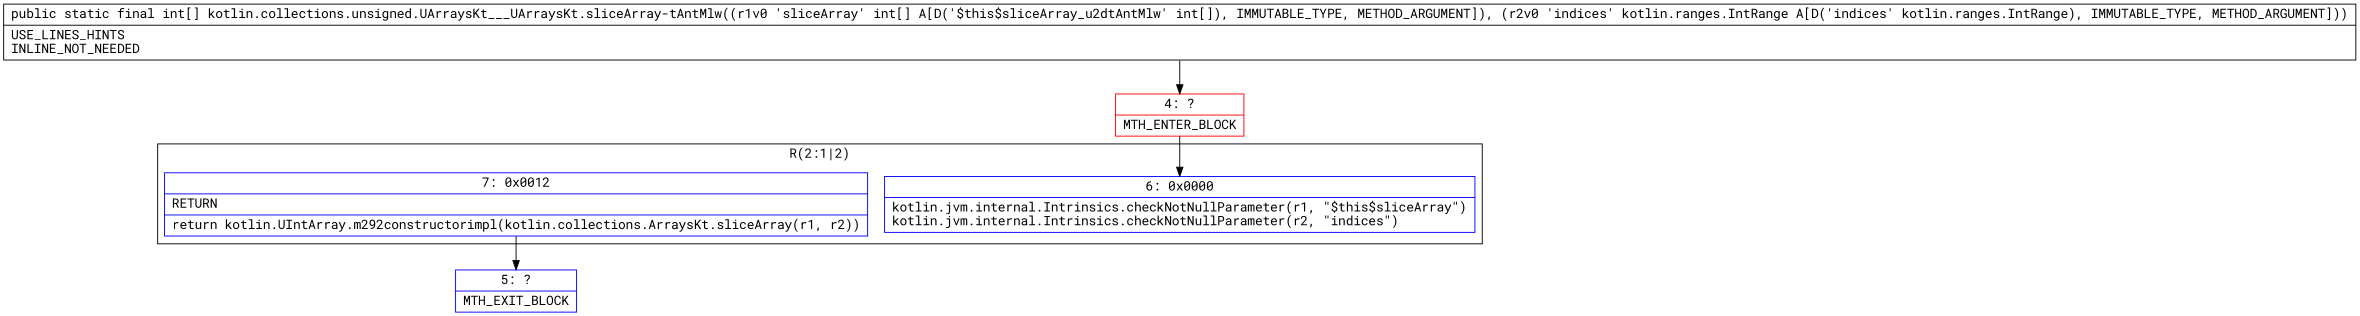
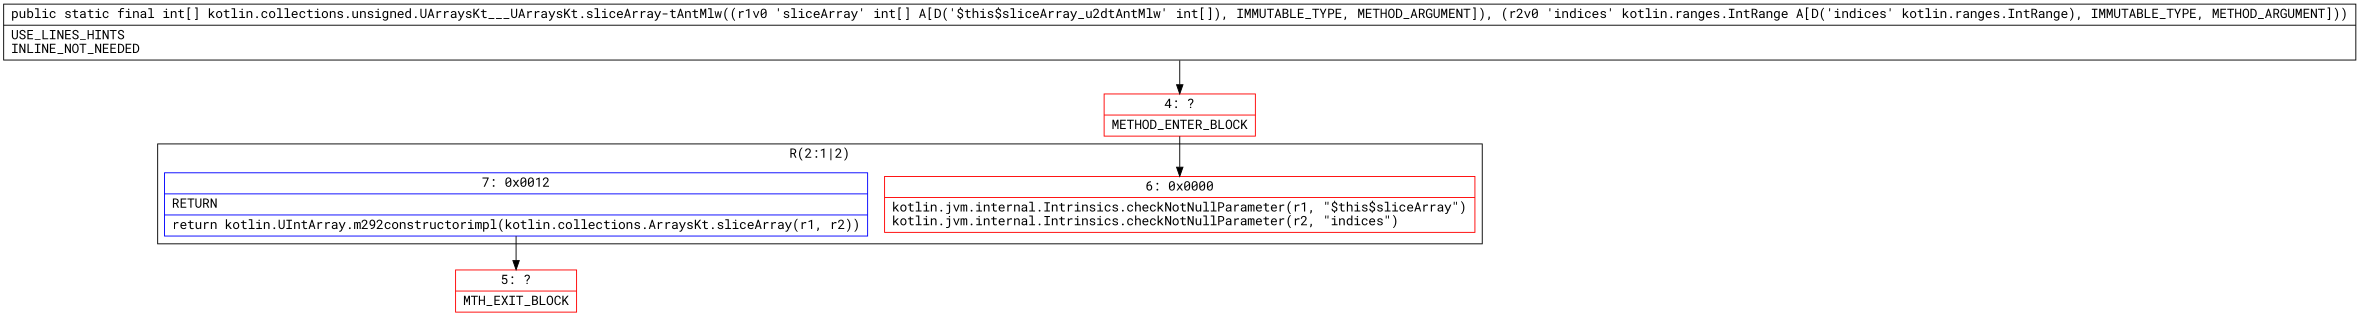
  digraph {
    fontname="Roboto Mono"
    node [color=blue fontname="Roboto Mono" shape=record]
    edge [fontname="Roboto Mono"]
-   n1 [label="{6\:\ 0x0000|kotlin.jvm.internal.Intrinsics.checkNotNullParameter(r1, \"$this$sliceArray\")\lkotlin.jvm.internal.Intrinsics.checkNotNullParameter(r2, \"indices\")\l}"]
+   n1 [color=red label="{6\:\ 0x0000|kotlin.jvm.internal.Intrinsics.checkNotNullParameter(r1, \"$this$sliceArray\")\lkotlin.jvm.internal.Intrinsics.checkNotNullParameter(r2, \"indices\")\l}"]
    n2 [label="{7\:\ 0x0012|RETURN\l|return kotlin.UIntArray.m292constructorimpl(kotlin.collections.ArraysKt.sliceArray(r1, r2))\l}"]
-   n3 [label="{5\:\ ?|MTH_EXIT_BLOCK\l}"]
-   n4 [color=red label="{4\:\ ?|MTH_ENTER_BLOCK\l}"]
+   n3 [color=red label="{5\:\ ?|MTH_EXIT_BLOCK\l}"]
+   n4 [color=red label="{4\:\ ?|METHOD_ENTER_BLOCK\l}"]
    n5 [label="{public static final int[] kotlin.collections.unsigned.UArraysKt___UArraysKt.sliceArray\-tAntMlw((r1v0 'sliceArray' int[] A[D('$this$sliceArray_u2dtAntMlw' int[]), IMMUTABLE_TYPE, METHOD_ARGUMENT]), (r2v0 'indices' kotlin.ranges.IntRange A[D('indices' kotlin.ranges.IntRange), IMMUTABLE_TYPE, METHOD_ARGUMENT]))  | USE_LINES_HINTS\lINLINE_NOT_NEEDED\l}" color=""]
    subgraph cluster_1 {
      label="R(2:1|2)"
      n1
      n2
    }
    n2 -> n3
    n4 -> n1
    n5 -> n4
  }
